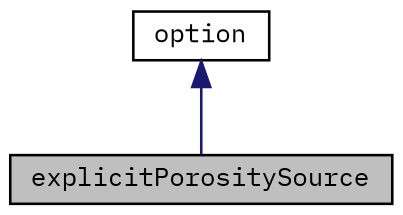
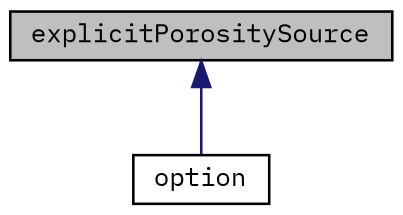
  digraph {
    fontname="IBM Plex Mono"
    node [color=black fontname="IBM Plex Mono" fontsize=10 shape=record]
    n1 [fillcolor=grey75 fontcolor=black height=0.2 label=explicitPorositySource style=filled width=0.4]
    n2 [height=0.2 label=option width=0.4]
-   n2 -> n1 [color=midnightblue dir=back fontname="IBM Plex Mono" fontsize=10 labelfontname=FreeSans labelfontsize=10 style=solid]
+   n1 -> n2 [color=midnightblue dir=back fontname="IBM Plex Mono" fontsize=10 labelfontname=FreeSans labelfontsize=10 style=solid]
  }
